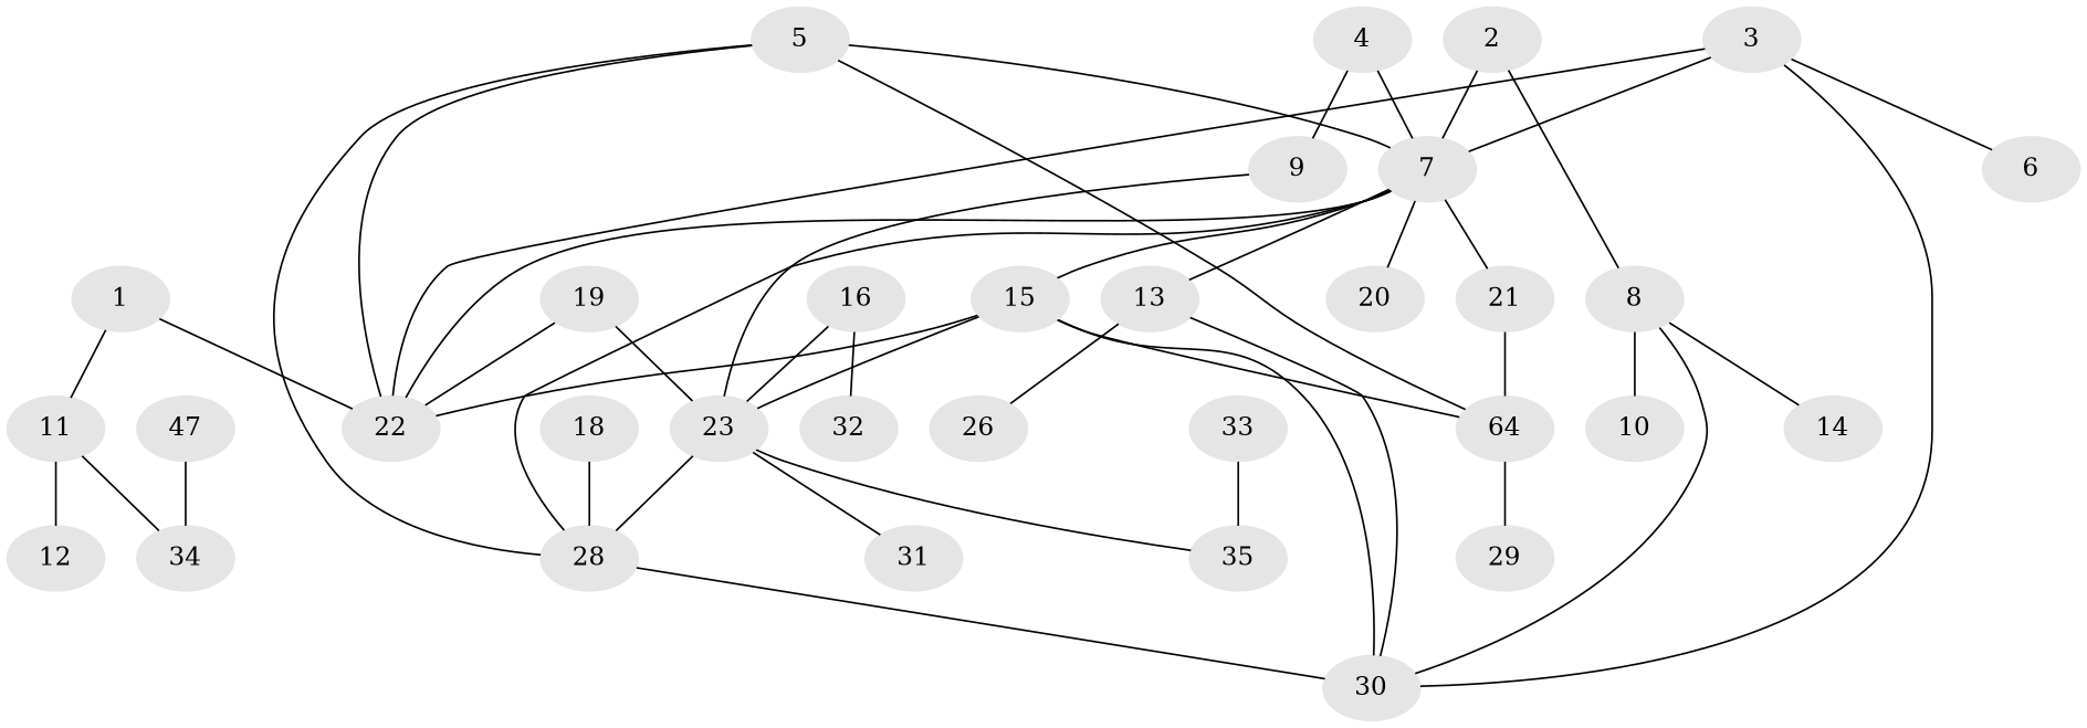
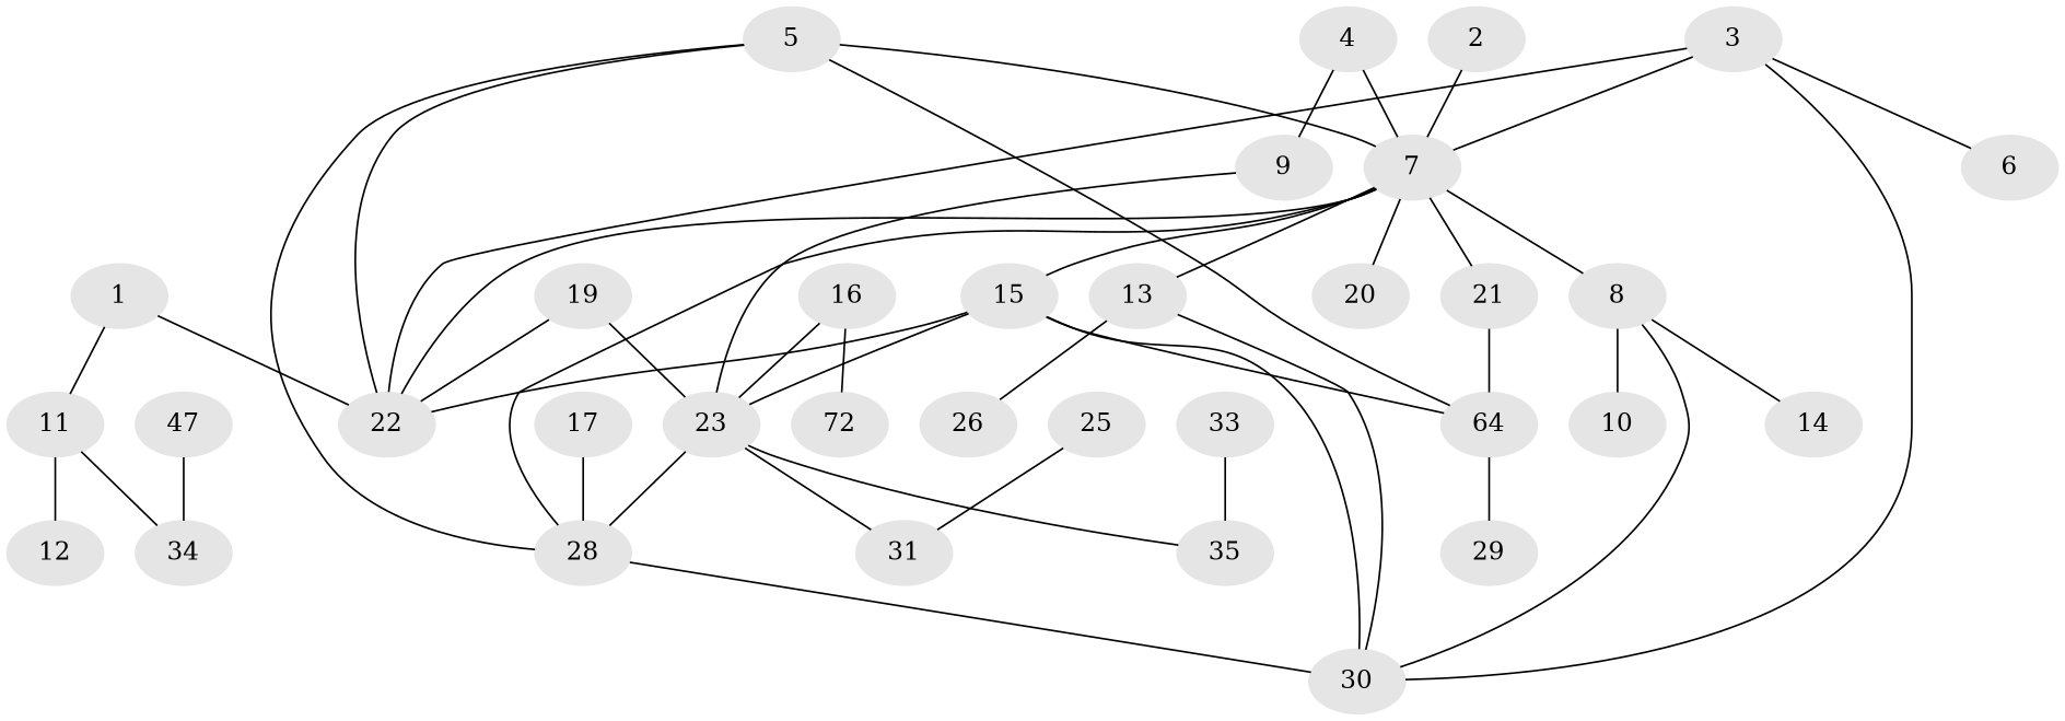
  graph {
    node [color=gray90 style=filled]
    edge [weight=1.0]
    1
    11
    22
    12
    34
    2
    7
    28
    8
    13
    15
    20
    21
    3
    6
    30
    4
    9
    23
    5
    n21 [label=64]
    29
    10
    14
    26
    31
    35
    16
-   32
+   32 [label=72]
    n30 [label=47]
-   18
+   18 [label=17]
    19
+   25
    33
    1 -- 11
    1 -- 22
    11 -- 12
    11 -- 34
    2 -- 7
    7 -- 22
    7 -- 28
-   2 -- 8
+   7 -- 8
    7 -- 13
    7 -- 15
    7 -- 20
    7 -- 21
    28 -- 30
    8 -- 30
    8 -- 10
    8 -- 14
    13 -- 30
    13 -- 26
    15 -- 22
    15 -- 30 [weight=2.0]
    15 -- 23
    15 -- n21
    21 -- n21
    3 -- 22
    3 -- 7
    3 -- 6
    3 -- 30
    4 -- 7
    4 -- 9
    9 -- 23
    23 -- 28
    23 -- 31
    23 -- 35
    5 -- 22
    5 -- 7
    5 -- 28
    5 -- n21
    n21 -- 29
    16 -- 23
    16 -- 32
    n30 -- 34
    18 -- 28
    19 -- 22
    19 -- 23
+   25 -- 31
    33 -- 35
  }
